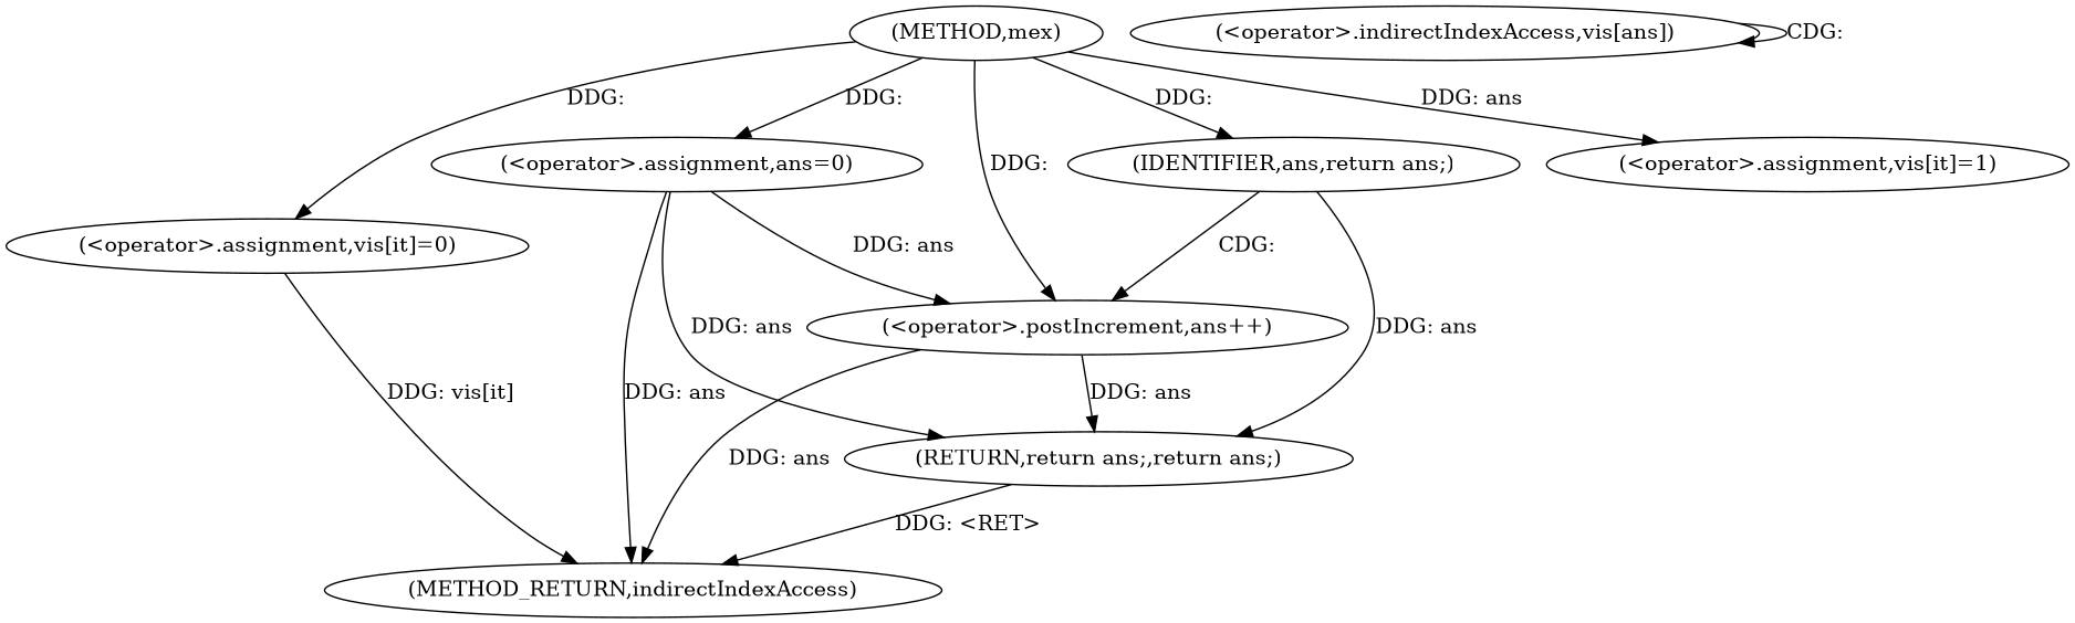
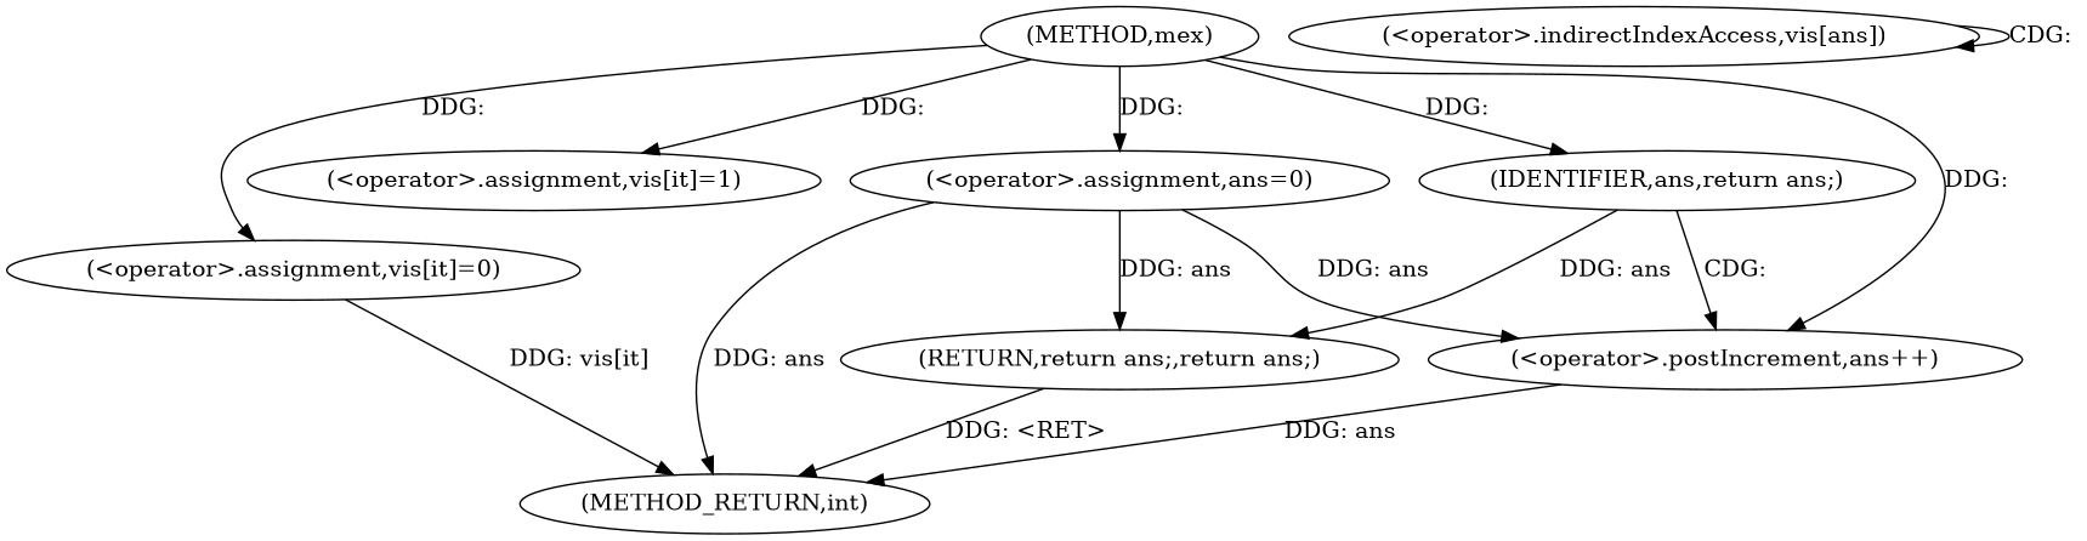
  digraph {
    n1 [label="(METHOD,mex)"]
    n2 [label="(<operator>.assignment,ans=0)"]
    n3 [label="(<operator>.assignment,vis[it]=1)"]
    n4 [label="(<operator>.assignment,vis[it]=0)"]
    n5 [label="(<operator>.postIncrement,ans++)"]
    n6 [label="(IDENTIFIER,ans,return ans;)"]
-   n7 [label="(METHOD_RETURN,indirectIndexAccess)"]
+   n7 [label="(METHOD_RETURN,int)"]
    n8 [label="(RETURN,return ans;,return ans;)"]
    n9 [label="(<operator>.indirectIndexAccess,vis[ans])"]
    n1 -> n2 [label="DDG: "]
-   n1 -> n3 [label="DDG: ans"]
+   n1 -> n3 [label="DDG: "]
    n1 -> n4 [label="DDG: "]
    n1 -> n5 [label="DDG: "]
    n1 -> n6 [label="DDG: "]
    n2 -> n5 [label="DDG: ans"]
    n2 -> n7 [label="DDG: ans"]
    n2 -> n8 [label="DDG: ans"]
    n4 -> n7 [label="DDG: vis[it]"]
    n5 -> n7 [label="DDG: ans"]
-   n5 -> n8 [label="DDG: ans"]
    n6 -> n5 [label="CDG: "]
    n6 -> n8 [label="DDG: ans"]
    n8 -> n7 [label="DDG: <RET>"]
    n9 -> n9 [label="CDG: "]
  }
